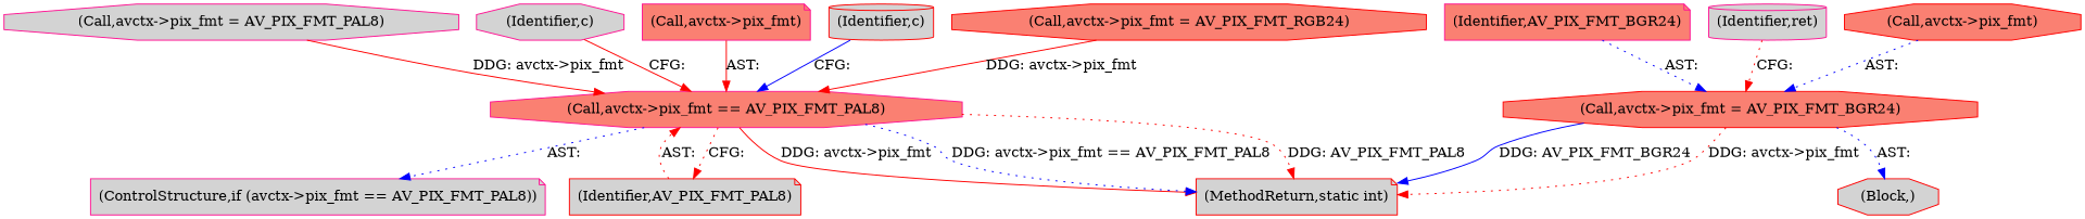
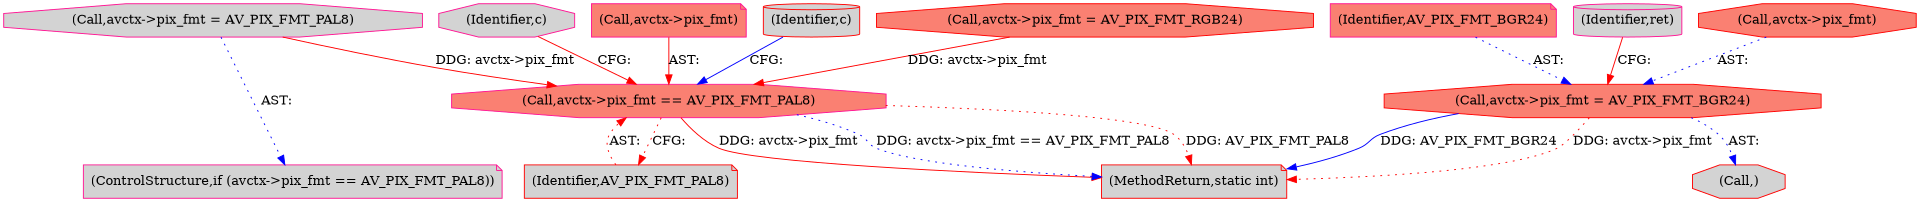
  digraph {
    node [color=red fillcolor=lightgrey shape=octagon style=filled]
    edge [color=red style=dotted]
    n1 [fillcolor=salmon label="(Call,avctx->pix_fmt = AV_PIX_FMT_BGR24)"]
-   n2 [label="(Block,)"]
+   n2 [label="(Call,)"]
    n3 [label="(MethodReturn,static int)" shape=note]
    n4 [color=deeppink fillcolor=salmon label="(Call,avctx->pix_fmt == AV_PIX_FMT_PAL8)"]
    n5 [color=deeppink label="(ControlStructure,if (avctx->pix_fmt == AV_PIX_FMT_PAL8))" shape=note]
    n6 [label="(Identifier,AV_PIX_FMT_PAL8)" shape=note]
    n7 [color=deeppink fillcolor=salmon label="(Identifier,AV_PIX_FMT_BGR24)" shape=note]
    n8 [color=deeppink fillcolor=salmon label="(Call,avctx->pix_fmt)" shape=note]
    n9 [color=deeppink label="(Call,avctx->pix_fmt = AV_PIX_FMT_PAL8)"]
    n10 [label="(Identifier,c)" shape=cylinder]
    n11 [fillcolor=salmon label="(Call,avctx->pix_fmt = AV_PIX_FMT_RGB24)"]
    n12 [color=deeppink label="(Identifier,ret)" shape=cylinder]
    n13 [color=deeppink label="(Identifier,c)"]
    n14 [fillcolor=salmon label="(Call,avctx->pix_fmt)"]
    n1 -> n2 [color=blue label="AST: "]
    n1 -> n3 [color=blue label="DDG: AV_PIX_FMT_BGR24" style=solid]
    n1 -> n3 [label="DDG: avctx->pix_fmt"]
    n4 -> n3 [label="DDG: AV_PIX_FMT_PAL8"]
    n4 -> n3 [label="DDG: avctx->pix_fmt" style=solid]
    n4 -> n3 [color=blue label="DDG: avctx->pix_fmt == AV_PIX_FMT_PAL8"]
-   n4 -> n5 [color=blue label="AST: "]
+   n9 -> n5 [color=blue label="AST: "]
    n4 -> n6 [label="CFG: "]
    n6 -> n4 [label="AST: "]
    n7 -> n1 [color=blue label="AST: "]
    n8 -> n4 [label="AST: " style=solid]
    n9 -> n4 [label="DDG: avctx->pix_fmt" style=solid]
    n10 -> n4 [color=blue label="CFG: " style=solid]
    n11 -> n4 [label="DDG: avctx->pix_fmt" style=solid]
-   n12 -> n1 [label="CFG: "]
+   n12 -> n1 [label="CFG: " style=solid]
    n13 -> n4 [label="CFG: " style=solid]
    n14 -> n1 [color=blue label="AST: "]
  }
